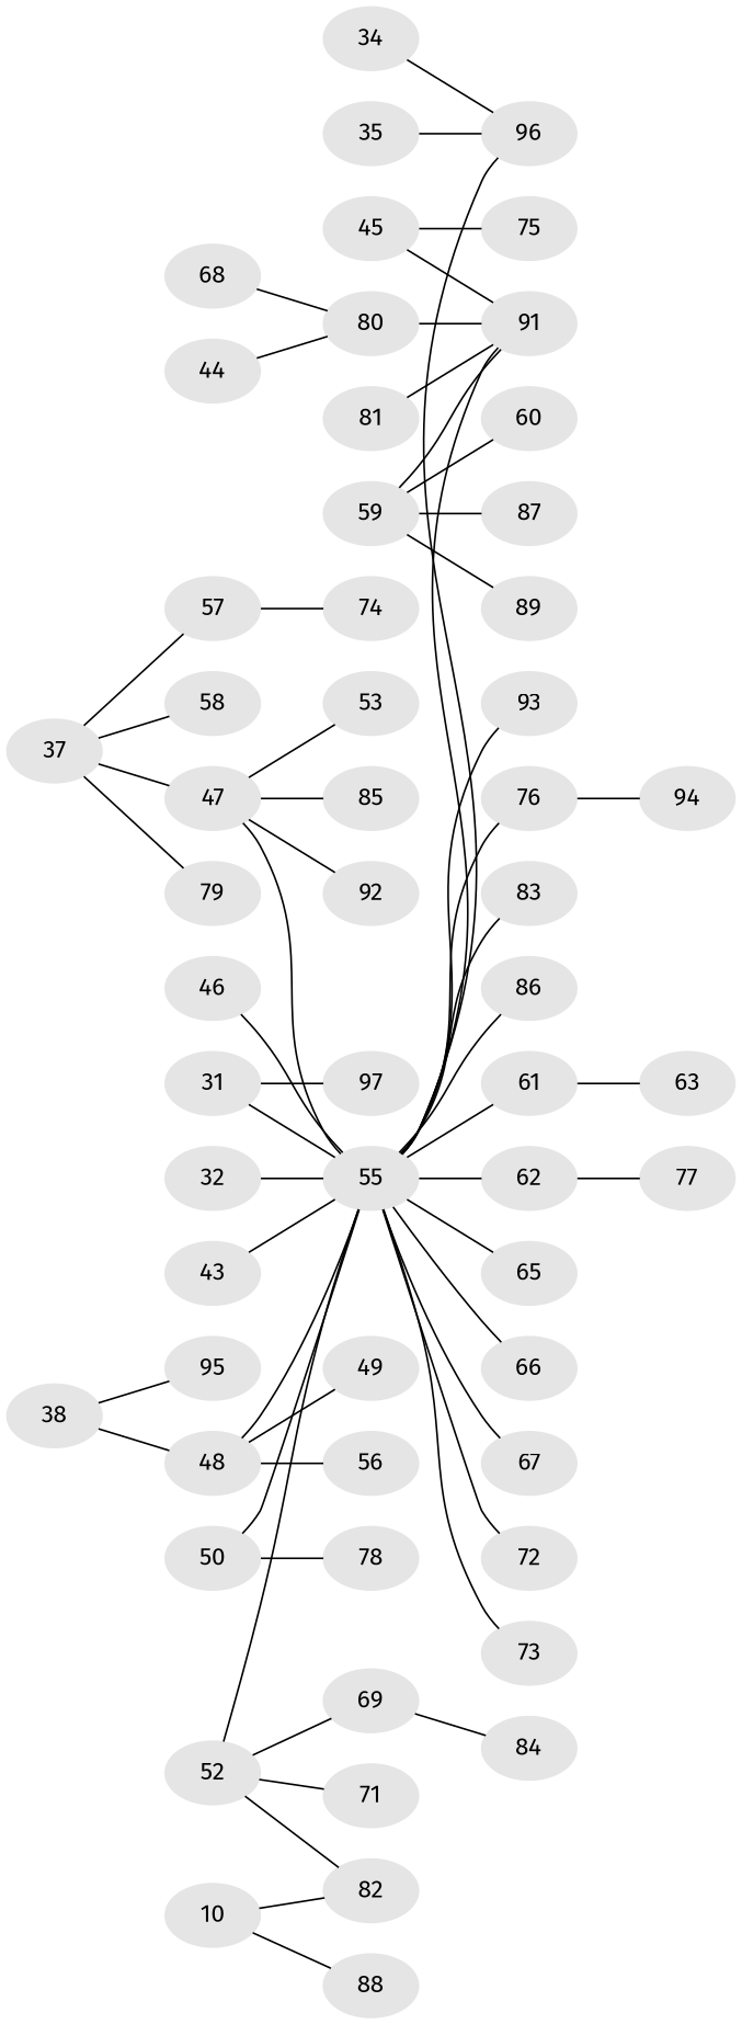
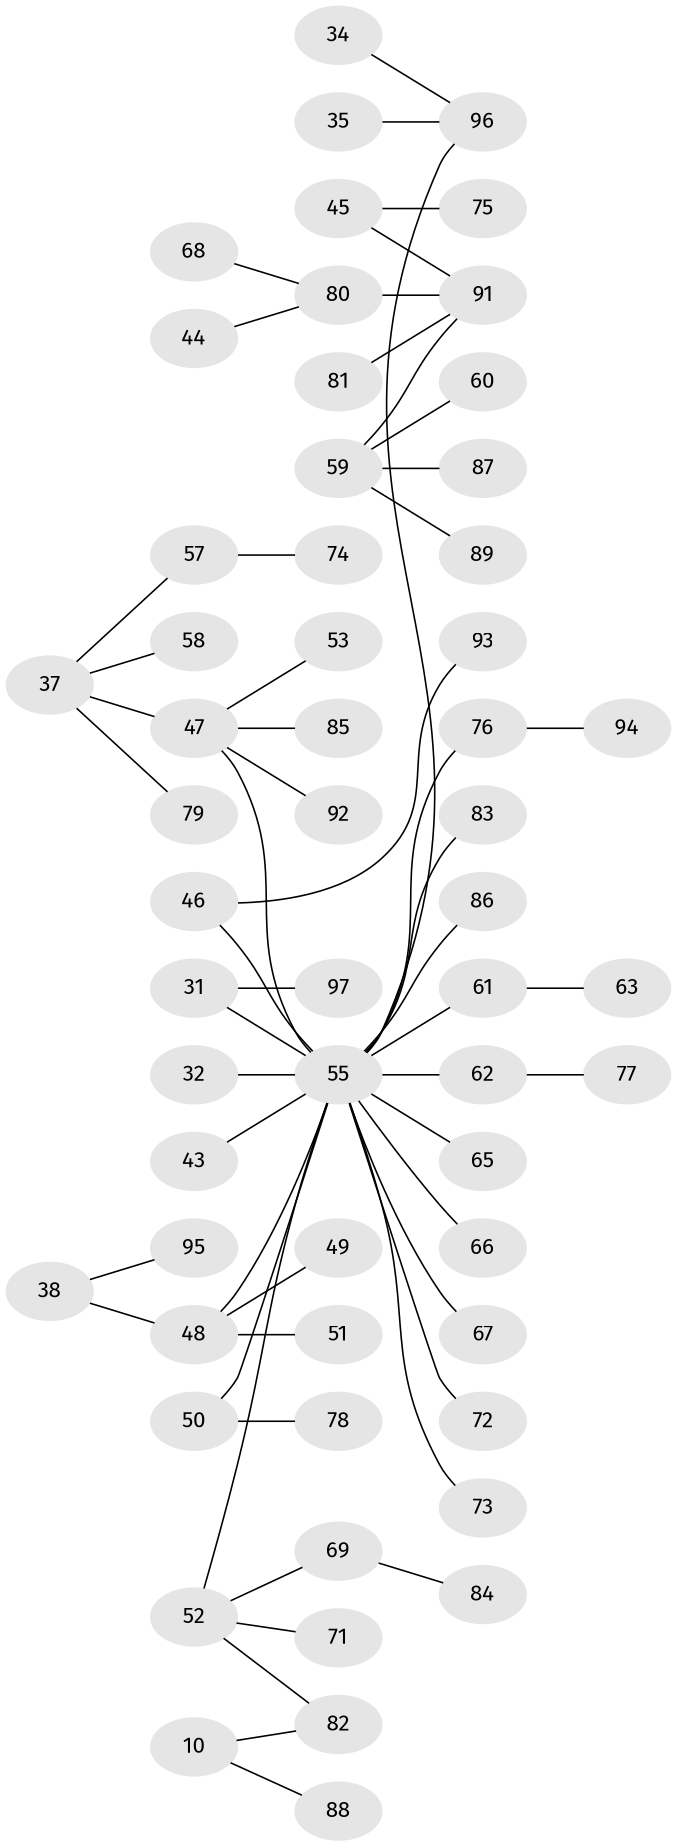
  graph {
    fontname="Fira Sans"
    rankdir=LR
    node [color=gray90 fontname="Fira Sans" style=filled]
    edge [fontname="Fira Sans"]
    55 [super="+54+9+23"]
    96 [super="+24"]
    91 [super="+10+39+51+64+41"]
    61
    62
    65
    66
    67
    72
    73
    76
    83
    86
    93
    31
    97
    32
    34
    35
    47 [super="+21"]
    53
    85
    92
    37
    57
    58
    79
    74
    48 [super="+7"]
    49
-   56
+   56 [label=51]
    38
    95
    43 [super="+5"]
    80 [super="+27"]
    44
    45
    75
    46
    50
    78
    52 [super="+12+40+29"]
    69
    71
    82 [super="+25"]
    84
    63
    77
    94
    59
    60
    87
    89
    68
    n55 [label=10]
    88
    81
    55 -- 96
-   55 -- 91
    55 -- 61
    55 -- 62
    55 -- 65
    55 -- 66
    55 -- 67
    55 -- 72
    55 -- 73
    55 -- 76
    55 -- 83
    55 -- 86
-   55 -- 93
+   46 -- 93
    61 -- 63
    62 -- 77
    76 -- 94
    31 -- 55
    31 -- 97
    32 -- 55
    34 -- 96
    35 -- 96
    47 -- 55
    47 -- 53
    47 -- 85
    47 -- 92
    37 -- 47
    37 -- 57
    37 -- 58
    37 -- 79
    57 -- 74
    48 -- 55
    48 -- 49
    48 -- 56
    38 -- 48
    38 -- 95
    43 -- 55
    80 -- 91
    44 -- 80
    45 -- 91
    45 -- 75
    46 -- 55
    50 -- 55
    50 -- 78
    52 -- 55
    52 -- 69
    52 -- 71
    52 -- 82
    69 -- 84
    59 -- 91
    59 -- 60
    59 -- 87
    59 -- 89
    68 -- 80
    n55 -- 82
    n55 -- 88
    81 -- 91
  }
